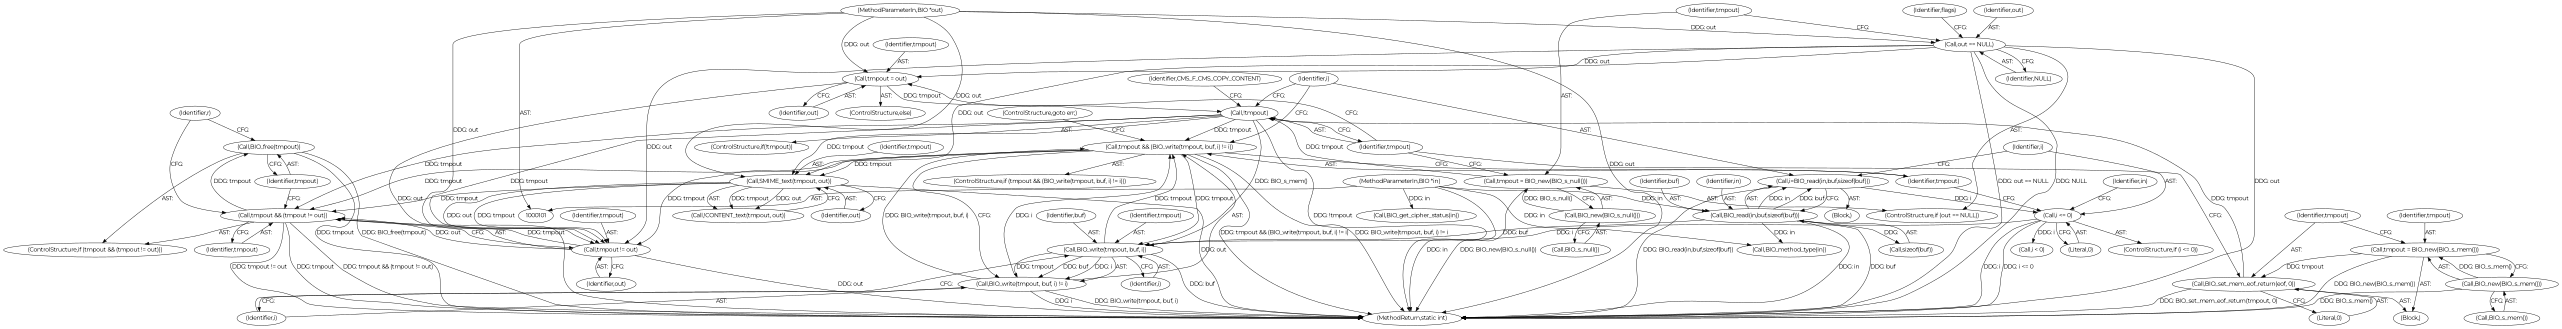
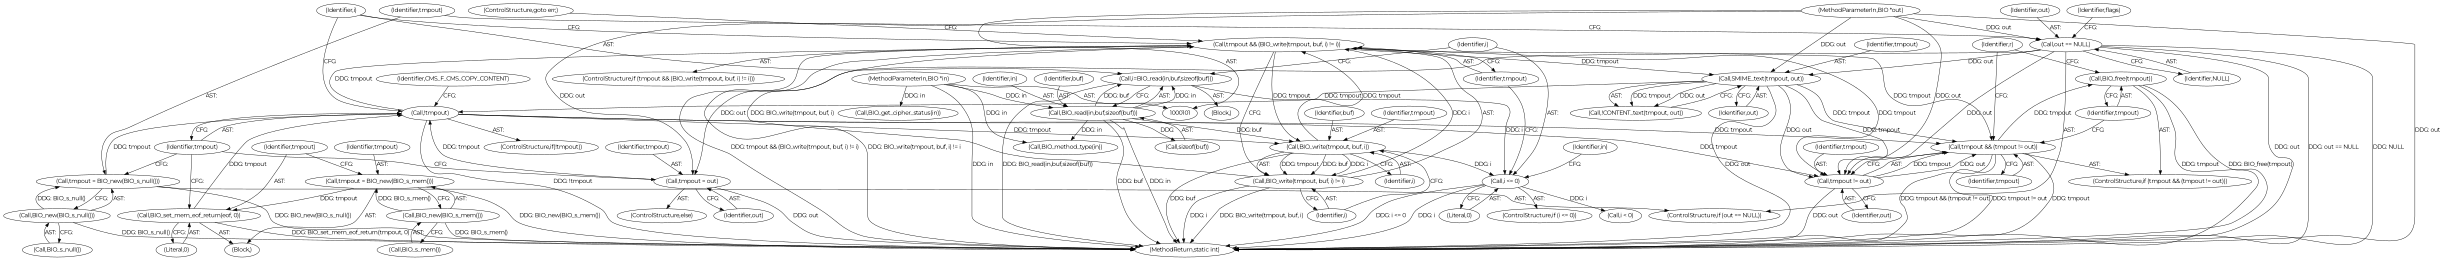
  digraph {
    fontname=Montserrat
    node [fontname=Montserrat]
    edge [fontname=Montserrat]
    n1 [label="(Call,BIO_free(tmpout))"]
    n2 [label="(Identifier,tmpout)"]
    n3 [label="(MethodReturn,static int)"]
    n4 [label="(ControlStructure,if (tmpout && (tmpout != out)))"]
    n5 [label="(Call,tmpout && (tmpout != out))"]
    n6 [label="(Call,tmpout != out)"]
    n7 [label="(Identifier,tmpout)"]
    n8 [label="(Identifier,out)"]
    n9 [label="(Call,tmpout && (BIO_write(tmpout, buf, i) != i))"]
    n10 [label="(Call,BIO_write(tmpout, buf, i))"]
    n11 [label="(Call,BIO_write(tmpout, buf, i) != i)"]
    n12 [label="(Call,SMIME_text(tmpout, out))"]
    n13 [label="(ControlStructure,if (tmpout && (BIO_write(tmpout, buf, i) != i)))"]
    n14 [label="(Identifier,tmpout)"]
    n15 [label="(Identifier,i)"]
    n16 [label="(Identifier,i)"]
    n17 [label="(Call,!CONTENT_text(tmpout, out))"]
    n18 [label="(Identifier,out)"]
    n19 [label="(Call,i <= 0)"]
    n20 [label="(Call,!tmpout)"]
    n21 [label="(ControlStructure,if(!tmpout))"]
    n22 [label="(Identifier,tmpout)"]
    n23 [label="(Call,tmpout = out)"]
    n24 [label="(Call,tmpout = BIO_new(BIO_s_null()))"]
    n25 [label="(Call,BIO_set_mem_eof_return(eof, 0))"]
    n26 [label="(Identifier,out)"]
    n27 [label="(ControlStructure,else)"]
    n28 [label="(Call,out == NULL)"]
    n29 [label="(Identifier,NULL)"]
    n30 [label="(ControlStructure,if (out == NULL))"]
    n31 [label="(MethodParameterIn,BIO *out)"]
    1000101
    n33 [label="(Call,BIO_new(BIO_s_null()))"]
    n34 [label="(Call,BIO_s_null())"]
    n35 [label="(Literal,0)"]
    n36 [label="(Block,)"]
    n37 [label="(Call,tmpout = BIO_new(BIO_s_mem()))"]
    n38 [label="(Call,BIO_new(BIO_s_mem()))"]
    n39 [label="(Call,BIO_s_mem())"]
    n40 [label="(Call,BIO_read(in,buf,sizeof(buf)))"]
    n41 [label="(Call,i=BIO_read(in,buf,sizeof(buf)))"]
    n42 [label="(Call,sizeof(buf))"]
    n43 [label="(Call,BIO_method_type(in))"]
    n44 [label="(Block,)"]
    n45 [label="(MethodParameterIn,BIO *in)"]
    n46 [label="(Call,BIO_get_cipher_status(in))"]
    n47 [label="(Call,i < 0)"]
    n48 [label="(Literal,0)"]
    n49 [label="(ControlStructure,if (i <= 0))"]
    n50 [label="(Identifier,in)"]
    n51 [label="(Identifier,out)"]
    n52 [label="(Identifier,buf)"]
    n53 [label="(Identifier,buf)"]
    n54 [label="(Identifier,tmpout)"]
    n55 [label="(Identifier,i)"]
    n56 [label="(Identifier,tmpout)"]
    n57 [label="(Identifier,tmpout)"]
    n58 [label="(Identifier,tmpout)"]
    n59 [label="(ControlStructure,goto err;)"]
    n60 [label="(Identifier,i)"]
    n61 [label="(Identifier,tmpout)"]
    n62 [label="(Identifier,flags)"]
    n63 [label="(Identifier,CMS_F_CMS_COPY_CONTENT)"]
    n64 [label="(Identifier,in)"]
    n65 [label="(Identifier,tmpout)"]
    n66 [label="(Identifier,r)"]
    n67 [label="(Identifier,tmpout)"]
    n1 -> n2 [label="CFG: "]
    n1 -> n3 [label="DDG: tmpout"]
    n1 -> n3 [label="DDG: BIO_free(tmpout)"]
    n1 -> n4 [label="AST: "]
    n2 -> n1 [label="AST: "]
    n2 -> n5 [label="CFG: "]
    n5 -> n1 [label="DDG: tmpout"]
    n5 -> n3 [label="DDG: tmpout && (tmpout != out)"]
    n5 -> n3 [label="DDG: tmpout != out"]
    n5 -> n3 [label="DDG: tmpout"]
    n5 -> n4 [label="AST: "]
    n5 -> n6 [label="CFG: "]
    n5 -> n7 [label="CFG: "]
    n6 -> n3 [label="DDG: out"]
    n6 -> n5 [label="AST: "]
    n6 -> n5 [label="DDG: tmpout"]
    n6 -> n5 [label="DDG: out"]
    n6 -> n8 [label="CFG: "]
    n7 -> n5 [label="AST: "]
    n8 -> n6 [label="AST: "]
    n9 -> n3 [label="DDG: tmpout && (BIO_write(tmpout, buf, i) != i)"]
    n9 -> n3 [label="DDG: BIO_write(tmpout, buf, i) != i"]
    n9 -> n5 [label="DDG: tmpout"]
    n9 -> n6 [label="DDG: tmpout"]
    n9 -> n10 [label="DDG: tmpout"]
    n9 -> n11 [label="CFG: "]
    n9 -> n12 [label="DDG: tmpout"]
    n9 -> n13 [label="AST: "]
    n9 -> n14 [label="CFG: "]
    n10 -> n3 [label="DDG: buf"]
    n10 -> n9 [label="DDG: tmpout"]
    n10 -> n11 [label="AST: "]
    n10 -> n11 [label="DDG: tmpout"]
    n10 -> n11 [label="DDG: buf"]
    n10 -> n11 [label="DDG: i"]
    n10 -> n15 [label="CFG: "]
    n11 -> n3 [label="DDG: i"]
    n11 -> n3 [label="DDG: BIO_write(tmpout, buf, i)"]
    n11 -> n9 [label="AST: "]
    n11 -> n9 [label="DDG: BIO_write(tmpout, buf, i)"]
    n11 -> n9 [label="DDG: i"]
    n11 -> n16 [label="CFG: "]
    n12 -> n3 [label="DDG: out"]
    n12 -> n5 [label="DDG: tmpout"]
    n12 -> n6 [label="DDG: tmpout"]
    n12 -> n6 [label="DDG: out"]
    n12 -> n17 [label="AST: "]
    n12 -> n17 [label="DDG: tmpout"]
    n12 -> n17 [label="DDG: out"]
    n12 -> n18 [label="CFG: "]
    n14 -> n9 [label="AST: "]
    n14 -> n19 [label="CFG: "]
    n15 -> n10 [label="AST: "]
    n16 -> n10 [label="CFG: "]
    n16 -> n11 [label="AST: "]
    n17 -> n12 [label="CFG: "]
    n18 -> n12 [label="AST: "]
    n19 -> n3 [label="DDG: i <= 0"]
    n19 -> n3 [label="DDG: i"]
-   n19 -> n10 [label="DDG: i"]
+   n10 -> n19 [label="DDG: i"]
    n19 -> n47 [label="DDG: i"]
    n19 -> n48 [label="CFG: "]
    n19 -> n49 [label="AST: "]
    n20 -> n3 [label="DDG: !tmpout"]
    n20 -> n5 [label="DDG: tmpout"]
    n20 -> n6 [label="DDG: tmpout"]
    n20 -> n9 [label="DDG: tmpout"]
-   n20 -> n10 [label="DDG: BIO_s_mem()"]
-   n20 -> n12 [label="DDG: tmpout"]
+   n20 -> n10 [label="DDG: tmpout"]
+   n12 -> n20 [label="DDG: tmpout"]
    n20 -> n21 [label="AST: "]
    n20 -> n22 [label="CFG: "]
    n22 -> n20 [label="AST: "]
    n22 -> n23 [label="CFG: "]
    n22 -> n24 [label="CFG: "]
    n22 -> n25 [label="CFG: "]
    n23 -> n3 [label="DDG: out"]
    n23 -> n20 [label="DDG: tmpout"]
    n23 -> n26 [label="CFG: "]
    n23 -> n27 [label="AST: "]
    n24 -> n3 [label="DDG: BIO_new(BIO_s_null())"]
    n24 -> n20 [label="DDG: tmpout"]
    n24 -> n30 [label="AST: "]
    n24 -> n33 [label="CFG: "]
    n25 -> n3 [label="DDG: BIO_set_mem_eof_return(tmpout, 0)"]
    n25 -> n20 [label="DDG: tmpout"]
    n25 -> n35 [label="CFG: "]
    n25 -> n36 [label="AST: "]
    n26 -> n23 [label="AST: "]
    n28 -> n3 [label="DDG: out"]
    n28 -> n3 [label="DDG: out == NULL"]
    n28 -> n3 [label="DDG: NULL"]
    n28 -> n6 [label="DDG: out"]
    n28 -> n12 [label="DDG: out"]
    n28 -> n23 [label="DDG: out"]
    n28 -> n29 [label="CFG: "]
    n28 -> n30 [label="AST: "]
    n29 -> n28 [label="AST: "]
    n31 -> n3 [label="DDG: out"]
    n31 -> n6 [label="DDG: out"]
    n31 -> n12 [label="DDG: out"]
    n31 -> n23 [label="DDG: out"]
    n31 -> n28 [label="DDG: out"]
    n31 -> 1000101 [label="AST: "]
+   n33 -> n3 [label="DDG: BIO_s_null()"]
    n33 -> n24 [label="AST: "]
    n33 -> n24 [label="DDG: BIO_s_null()"]
    n33 -> n34 [label="CFG: "]
    n34 -> n33 [label="AST: "]
    n35 -> n25 [label="AST: "]
    n37 -> n3 [label="DDG: BIO_new(BIO_s_mem())"]
    n37 -> n25 [label="DDG: tmpout"]
    n37 -> n36 [label="AST: "]
    n37 -> n38 [label="CFG: "]
    n38 -> n3 [label="DDG: BIO_s_mem()"]
    n38 -> n37 [label="AST: "]
    n38 -> n37 [label="DDG: BIO_s_mem()"]
    n38 -> n39 [label="CFG: "]
    n39 -> n38 [label="AST: "]
    n40 -> n3 [label="DDG: buf"]
    n40 -> n3 [label="DDG: in"]
    n40 -> n10 [label="DDG: buf"]
    n40 -> n41 [label="AST: "]
    n40 -> n41 [label="DDG: in"]
    n40 -> n41 [label="DDG: buf"]
    n40 -> n42 [label="DDG: "]
    n40 -> n43 [label="DDG: in"]
    n41 -> n3 [label="DDG: BIO_read(in,buf,sizeof(buf))"]
    n41 -> n19 [label="DDG: i"]
    n41 -> n40 [label="CFG: "]
    n41 -> n44 [label="AST: "]
    n42 -> n40 [label="AST: "]
    n45 -> n3 [label="DDG: in"]
    n45 -> 1000101 [label="AST: "]
    n45 -> n40 [label="DDG: in"]
    n45 -> n43 [label="DDG: in"]
    n45 -> n46 [label="DDG: in"]
    n48 -> n19 [label="AST: "]
    n50 -> n40 [label="AST: "]
    n51 -> n28 [label="AST: "]
    n52 -> n10 [label="AST: "]
    n53 -> n40 [label="AST: "]
    n54 -> n25 [label="AST: "]
    n54 -> n37 [label="CFG: "]
    n55 -> n19 [label="AST: "]
    n55 -> n41 [label="CFG: "]
    n56 -> n10 [label="AST: "]
    n57 -> n37 [label="AST: "]
    n58 -> n12 [label="AST: "]
    n59 -> n9 [label="CFG: "]
    n60 -> n9 [label="CFG: "]
    n60 -> n20 [label="CFG: "]
    n60 -> n41 [label="AST: "]
    n61 -> n23 [label="AST: "]
    n62 -> n28 [label="CFG: "]
    n63 -> n20 [label="CFG: "]
    n64 -> n19 [label="CFG: "]
    n65 -> n24 [label="AST: "]
    n65 -> n28 [label="CFG: "]
    n66 -> n1 [label="CFG: "]
    n66 -> n5 [label="CFG: "]
    n67 -> n6 [label="AST: "]
  }
